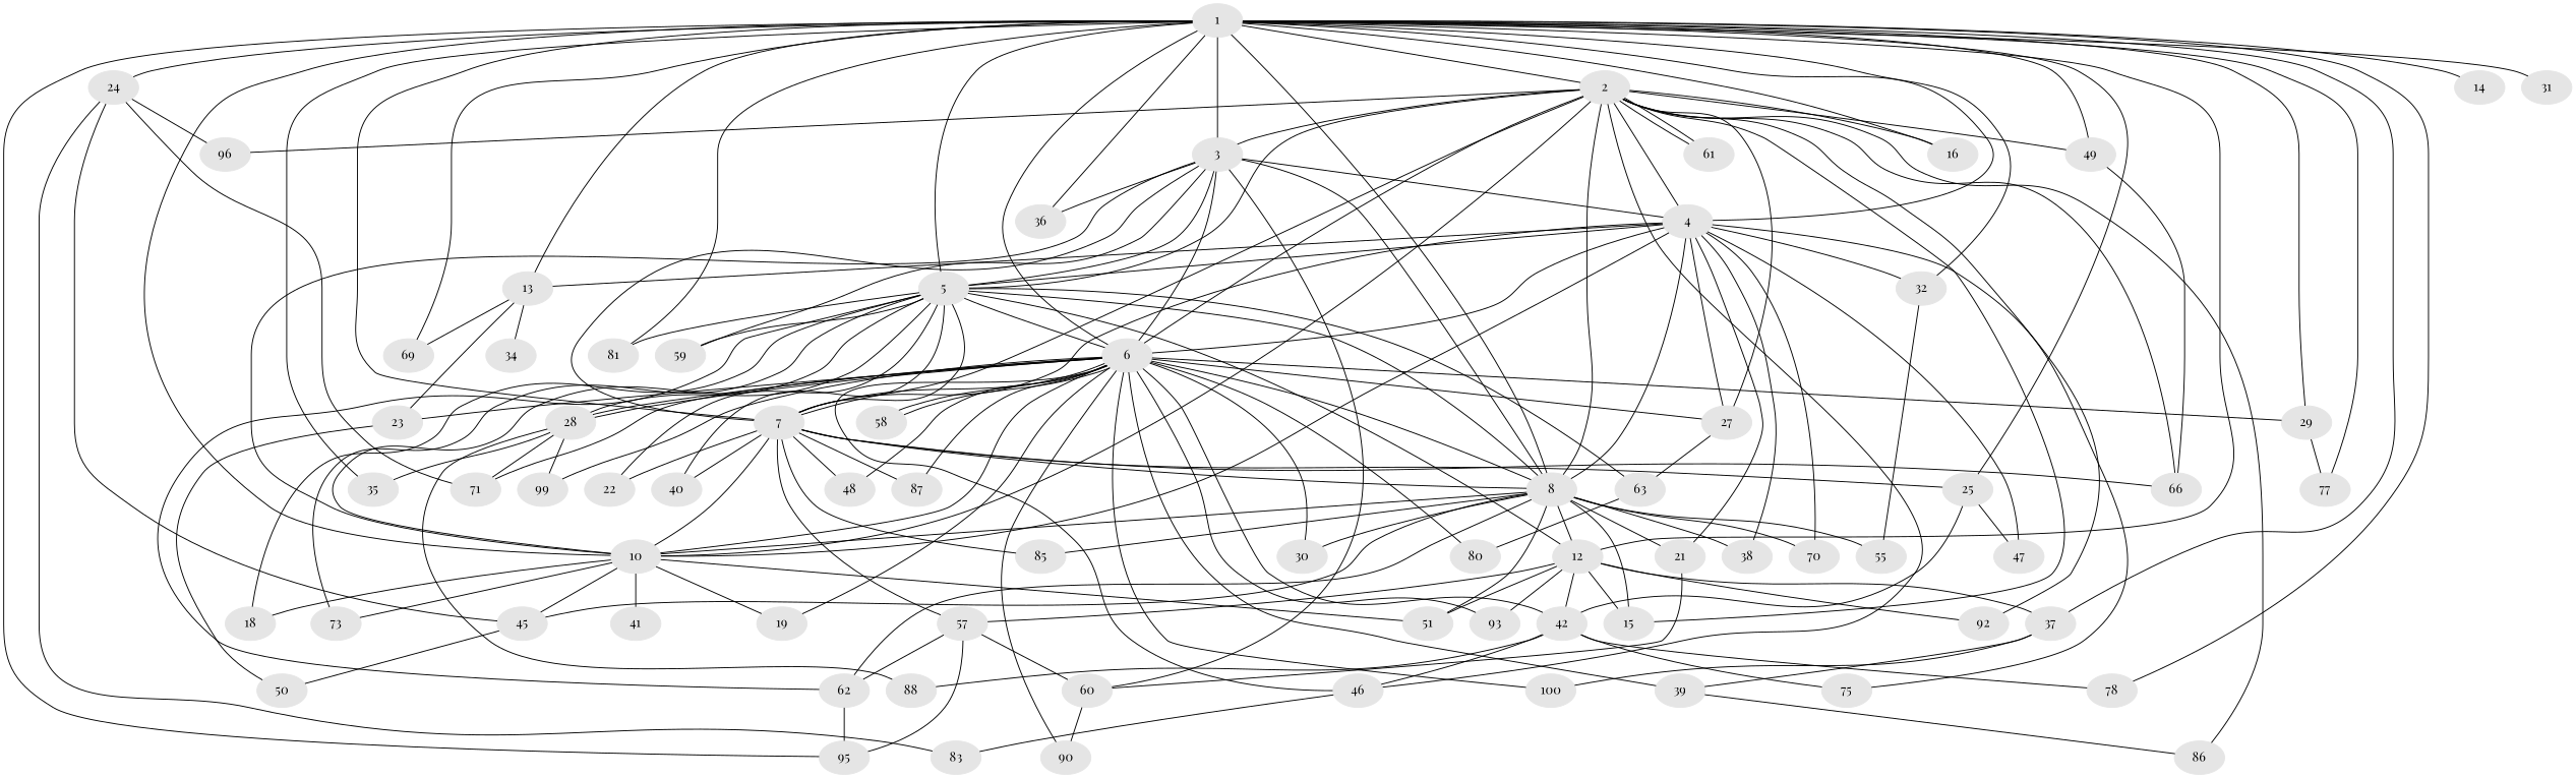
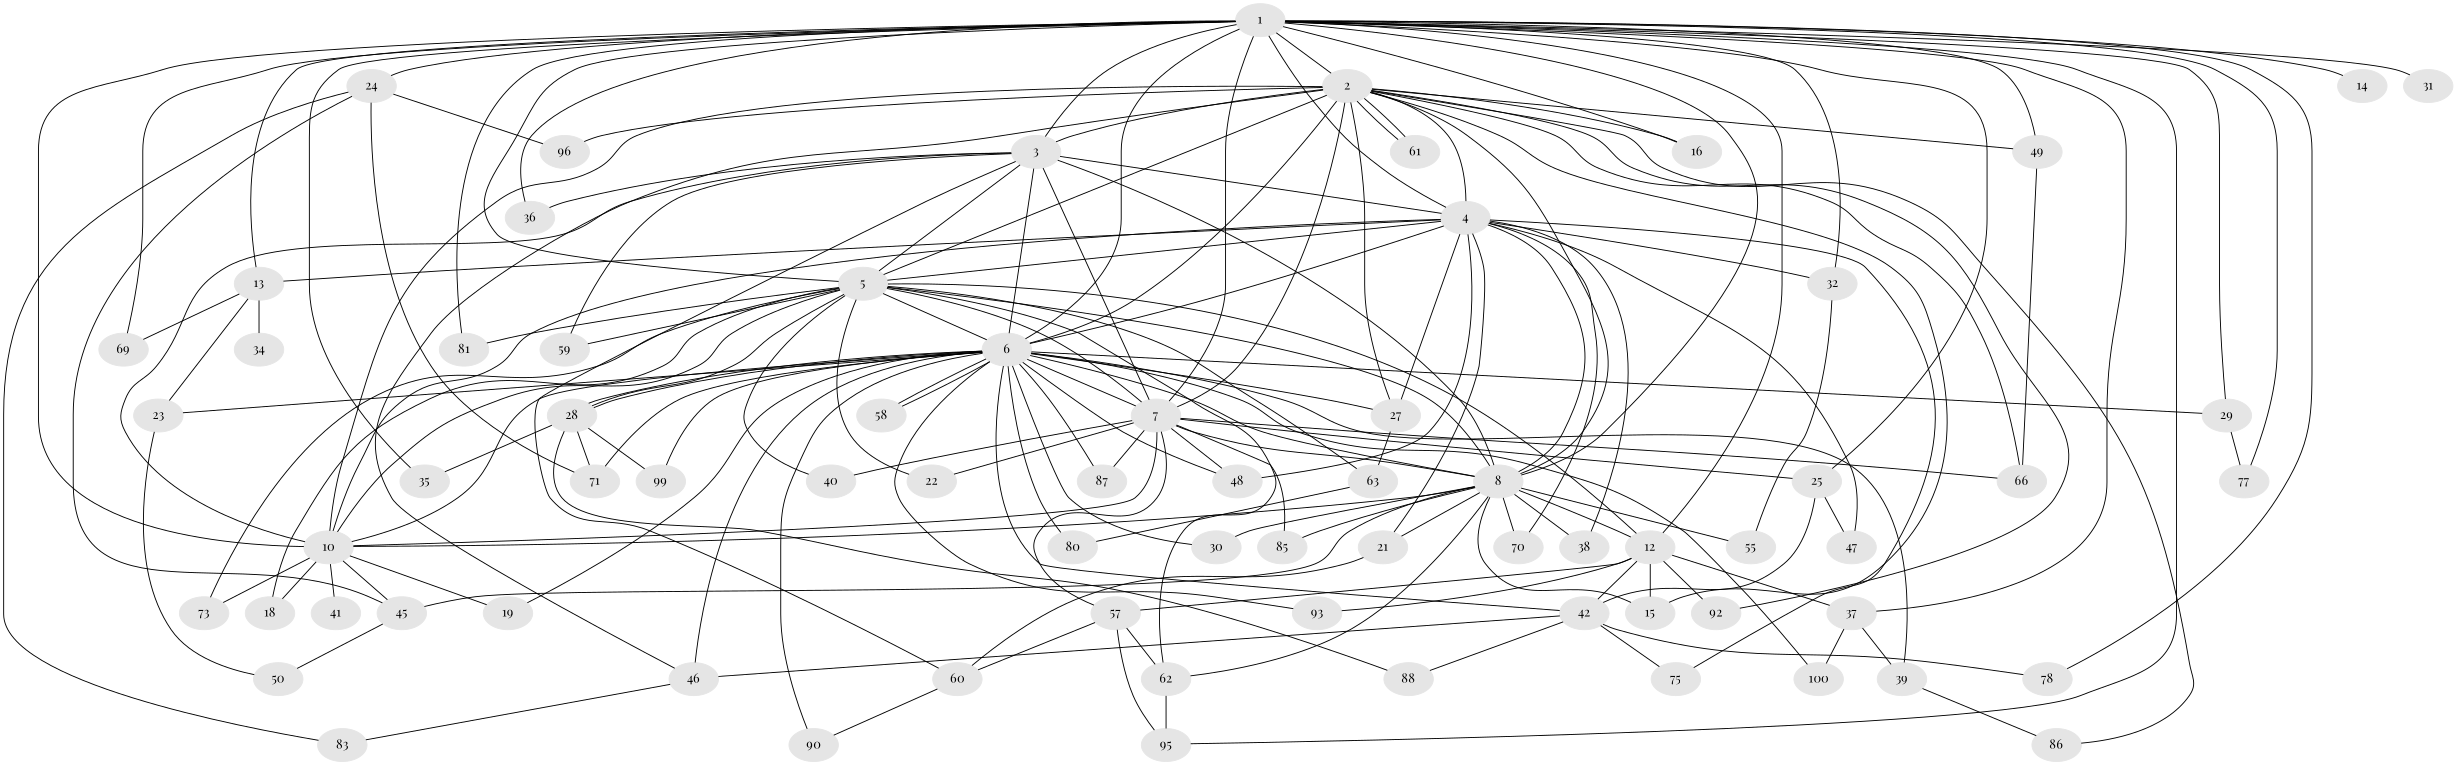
  graph {
    fontname="Playfair Display"
    node [color=gray90 fontname="Playfair Display" style=filled]
    edge [fontname="Playfair Display"]
    1 [super="+9"]
    2 [super="+65"]
    3 [super="+53"]
    4 [super="+17"]
    5 [super="+11"]
    6 [super="+84"]
    7 [super="+82"]
    8 [super="+72"]
    10 [super="+68"]
    12 [super="+67"]
    13 [super="+20"]
    14
    16
    24 [super="+43"]
    25
    29
    31
    32
    35
    36
    37
    49
    69
    77
    78
    81
    95 [super="+98"]
    15 [super="+64"]
    27 [super="+94"]
    46 [super="+97"]
    61
    66
    86
    92
    96
    59
    60 [super="+79"]
    21 [super="+44"]
    38
    47
    70
    75
    18
    22
    28 [super="+54"]
    40
    62
    63
    73
    19
    23 [super="+33"]
    30
    39 [super="+52"]
    42 [super="+56"]
    48
    58
    71 [super="+76"]
    80
    87
    90
    93
    99
    100
    57 [super="+91"]
    85
    45
-   51 [super="+74"]
    55
    41
    34
    83
    88
    50
    1 -- 2 [weight=2]
    1 -- 3 [weight=2]
    1 -- 4 [weight=2]
    1 -- 5 [weight=2]
    1 -- 6 [weight=2]
    1 -- 7 [weight=2]
    1 -- 8 [weight=2]
    1 -- 10 [weight=2]
    1 -- 12
    1 -- 13 [weight=2]
    1 -- 14 [weight=2]
    1 -- 16
    1 -- 24 [weight=3]
    1 -- 25
    1 -- 29
    1 -- 31 [weight=2]
    1 -- 32
    1 -- 35
    1 -- 36
    1 -- 37
    1 -- 49
    1 -- 69
    1 -- 77
    1 -- 78
    1 -- 81
    1 -- 95
    2 -- 3 [weight=2]
    2 -- 4 [weight=2]
    2 -- 5 [weight=2]
    2 -- 6 [weight=2]
    2 -- 7
    2 -- 8
    2 -- 10
    2 -- 16
    2 -- 49
    2 -- 15
    2 -- 27
    2 -- 46
    2 -- 61
    2 -- 61
    2 -- 66
    2 -- 86
    2 -- 92
    2 -- 96
    3 -- 4
    3 -- 5
    3 -- 6
    3 -- 7
    3 -- 8
    3 -- 10
    3 -- 36
    3 -- 59
    3 -- 60
    4 -- 5
    4 -- 6
-   4 -- 7
+   4 -- 48
    4 -- 8
    4 -- 10
    4 -- 13
    4 -- 32
    4 -- 27
    4 -- 21
    4 -- 38
    4 -- 47
    4 -- 70
    4 -- 75
    5 -- 6
    5 -- 7
    5 -- 8
    5 -- 10
    5 -- 12
    5 -- 81
    5 -- 59
    5 -- 18
    5 -- 22
    5 -- 28
    5 -- 40
    5 -- 62
    5 -- 63
    5 -- 73
    6 -- 7
    6 -- 8
    6 -- 10
    6 -- 29
    6 -- 27
    6 -- 46
    6 -- 28
    6 -- 28
    6 -- 19
    6 -- 23 [weight=2]
    6 -- 30
    6 -- 39 [weight=2]
    6 -- 42
    6 -- 48
    6 -- 58
    6 -- 58
    6 -- 71
    6 -- 80
    6 -- 87
    6 -- 90
    6 -- 93
    6 -- 99
    6 -- 100
    7 -- 8 [weight=2]
    7 -- 10
    7 -- 25
    7 -- 66
    7 -- 22
    7 -- 40
    7 -- 48
    7 -- 87
    7 -- 57
    7 -- 85
    8 -- 10
    8 -- 12
    8 -- 15
    8 -- 21 [weight=2]
    8 -- 38
    8 -- 70
    8 -- 62
    8 -- 30
    8 -- 85
    8 -- 45
-   8 -- 51
    8 -- 55
    10 -- 18
    10 -- 73
    10 -- 19
    10 -- 45
-   10 -- 51
    10 -- 41
    12 -- 37
    12 -- 15
    12 -- 92
    12 -- 42
    12 -- 93
    12 -- 57
-   12 -- 51
    13 -- 69
    13 -- 23
    13 -- 34
    24 -- 96
    24 -- 71
    24 -- 45
    24 -- 83
    25 -- 47
    25 -- 42
    29 -- 77
    32 -- 55
    37 -- 39
    37 -- 100
    49 -- 66
    27 -- 63
    46 -- 83
    60 -- 90
    21 -- 60
    28 -- 35
    28 -- 71
    28 -- 99
    28 -- 88
    62 -- 95
    63 -- 80
    23 -- 50
    39 -- 86
    42 -- 78
    42 -- 46
    42 -- 75
    42 -- 88
    57 -- 95
    57 -- 60
    57 -- 62
    45 -- 50
  }
